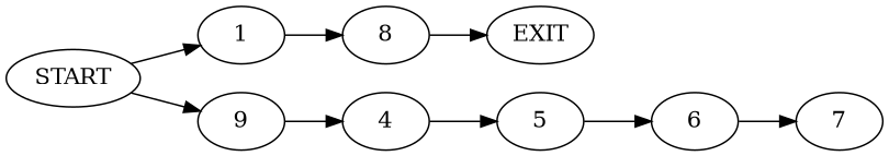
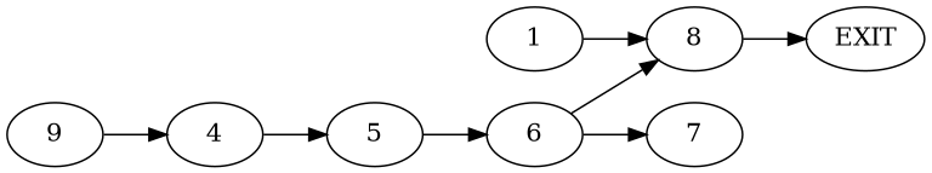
  digraph {
    rankdir=LR
-   n1 [label=START]
    1
    n3 [label=9]
    8
    4
    n6 [label=EXIT]
    5
    6
    7
-   n1 -> 1
-   n1 -> n3
    1 -> 8
    n3 -> 4
    8 -> n6
    4 -> 5
    5 -> 6
+   6 -> 8
    6 -> 7
  }
